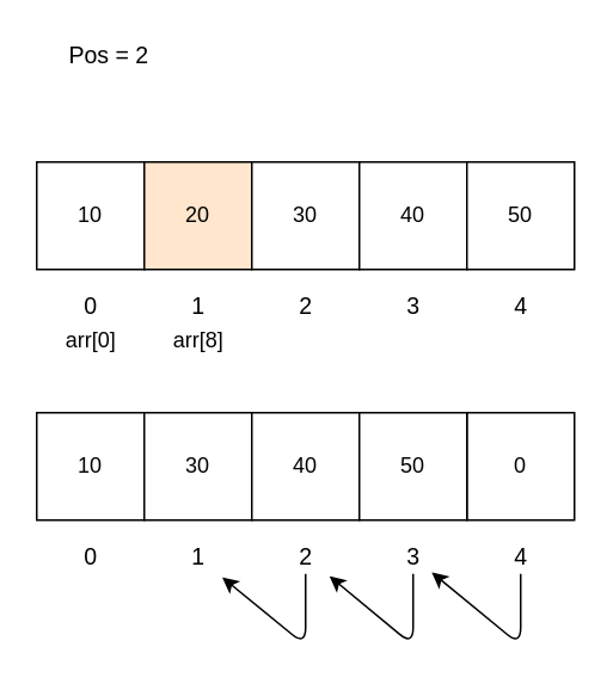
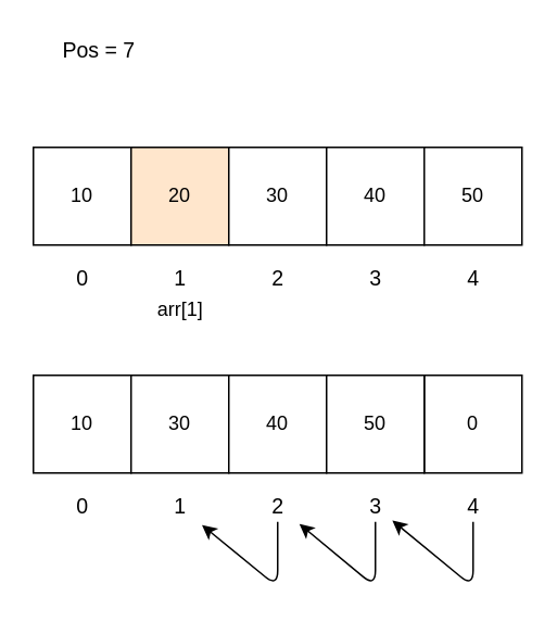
  <mxCell id="0" />
  <mxCell id="1" parent="0" />
  <mxCell id="2" value="" style="edgeStyle=none;html=1;" parent="1" source="3" target="5" edge="1"><mxGeometry relative="1" as="geometry" /></mxCell>
  <mxCell id="3" value="10" style="rounded=0;whiteSpace=wrap;html=1;" parent="1" vertex="1"><mxGeometry x="20" y="90" width="60" height="60" as="geometry" /></mxCell>
  <mxCell id="4" value="" style="edgeStyle=none;html=1;" parent="1" source="5" target="7" edge="1"><mxGeometry relative="1" as="geometry" /></mxCell>
  <mxCell id="5" value="20" style="rounded=0;whiteSpace=wrap;html=1;fillColor=#ffe6cc;" parent="1" vertex="1"><mxGeometry x="80" y="90" width="60" height="60" as="geometry" /></mxCell>
  <mxCell id="6" value="" style="edgeStyle=none;html=1;" parent="1" source="7" target="9" edge="1"><mxGeometry relative="1" as="geometry" /></mxCell>
  <mxCell id="7" value="30" style="rounded=0;whiteSpace=wrap;html=1;" parent="1" vertex="1"><mxGeometry x="140" y="90" width="60" height="60" as="geometry" /></mxCell>
  <mxCell id="8" value="" style="edgeStyle=none;html=1;" parent="1" source="9" target="10" edge="1"><mxGeometry relative="1" as="geometry" /></mxCell>
  <mxCell id="9" value="40" style="rounded=0;whiteSpace=wrap;html=1;" parent="1" vertex="1"><mxGeometry x="200" y="90" width="60" height="60" as="geometry" /></mxCell>
  <mxCell id="10" value="50" style="rounded=0;whiteSpace=wrap;html=1;" parent="1" vertex="1"><mxGeometry x="260" y="90" width="60" height="60" as="geometry" /></mxCell>
  <mxCell id="11" value="0" style="text;html=1;align=center;verticalAlign=middle;resizable=0;points=[];autosize=1;strokeColor=none;fillColor=none;fontSize=13;" parent="1" vertex="1"><mxGeometry x="40" y="160" width="20" height="20" as="geometry" /></mxCell>
  <mxCell id="12" value="1" style="text;html=1;align=center;verticalAlign=middle;resizable=0;points=[];autosize=1;strokeColor=none;fillColor=none;fontSize=13;" parent="1" vertex="1"><mxGeometry x="100" y="160" width="20" height="20" as="geometry" /></mxCell>
  <mxCell id="13" value="2" style="text;html=1;align=center;verticalAlign=middle;resizable=0;points=[];autosize=1;strokeColor=none;fillColor=none;fontSize=13;" parent="1" vertex="1"><mxGeometry x="160" y="160" width="20" height="20" as="geometry" /></mxCell>
  <mxCell id="14" value="3" style="text;html=1;align=center;verticalAlign=middle;resizable=0;points=[];autosize=1;strokeColor=none;fillColor=none;fontSize=13;" parent="1" vertex="1"><mxGeometry x="220" y="160" width="20" height="20" as="geometry" /></mxCell>
  <mxCell id="15" value="4" style="text;html=1;align=center;verticalAlign=middle;resizable=0;points=[];autosize=1;strokeColor=none;fillColor=none;fontSize=13;" parent="1" vertex="1"><mxGeometry x="280" y="160" width="20" height="20" as="geometry" /></mxCell>
  <mxCell id="16" value="10" style="rounded=0;whiteSpace=wrap;html=1;" parent="1" vertex="1"><mxGeometry x="20" y="230" width="60" height="60" as="geometry" /></mxCell>
  <mxCell id="17" value="0" style="rounded=0;whiteSpace=wrap;html=1;" parent="1" vertex="1"><mxGeometry x="260" y="230" width="60" height="60" as="geometry" /></mxCell>
  <mxCell id="18" value="" style="edgeStyle=none;html=1;" parent="1" source="19" target="21" edge="1"><mxGeometry relative="1" as="geometry" /></mxCell>
  <mxCell id="19" value="30" style="rounded=0;whiteSpace=wrap;html=1;" parent="1" vertex="1"><mxGeometry x="80" y="230" width="60" height="60" as="geometry" /></mxCell>
  <mxCell id="20" value="" style="edgeStyle=none;html=1;" parent="1" source="21" target="22" edge="1"><mxGeometry relative="1" as="geometry" /></mxCell>
  <mxCell id="21" value="40" style="rounded=0;whiteSpace=wrap;html=1;" parent="1" vertex="1"><mxGeometry x="140" y="230" width="60" height="60" as="geometry" /></mxCell>
  <mxCell id="22" value="50" style="rounded=0;whiteSpace=wrap;html=1;" parent="1" vertex="1"><mxGeometry x="200" y="230" width="60" height="60" as="geometry" /></mxCell>
  <mxCell id="23" value="0" style="text;html=1;align=center;verticalAlign=middle;resizable=0;points=[];autosize=1;strokeColor=none;fillColor=none;fontSize=13;" parent="1" vertex="1"><mxGeometry x="40" y="300" width="20" height="20" as="geometry" /></mxCell>
  <mxCell id="24" value="1" style="text;html=1;align=center;verticalAlign=middle;resizable=0;points=[];autosize=1;strokeColor=none;fillColor=none;fontSize=13;" parent="1" vertex="1"><mxGeometry x="100" y="300" width="20" height="20" as="geometry" /></mxCell>
  <mxCell id="25" style="edgeStyle=none;html=1;entryX=1.176;entryY=1.098;entryDx=0;entryDy=0;entryPerimeter=0;fontSize=13;" parent="1" source="26" target="24" edge="1"><mxGeometry relative="1" as="geometry"><Array as="points"><mxPoint x="170" y="360" /></Array></mxGeometry></mxCell>
  <mxCell id="26" value="2" style="text;html=1;align=center;verticalAlign=middle;resizable=0;points=[];autosize=1;strokeColor=none;fillColor=none;fontSize=13;" parent="1" vertex="1"><mxGeometry x="160" y="300" width="20" height="20" as="geometry" /></mxCell>
  <mxCell id="27" style="edgeStyle=none;html=1;entryX=1.167;entryY=1.063;entryDx=0;entryDy=0;entryPerimeter=0;fontSize=13;" parent="1" source="28" target="26" edge="1"><mxGeometry relative="1" as="geometry"><Array as="points"><mxPoint x="230" y="360" /></Array></mxGeometry></mxCell>
  <mxCell id="28" value="3" style="text;html=1;align=center;verticalAlign=middle;resizable=0;points=[];autosize=1;strokeColor=none;fillColor=none;fontSize=13;" parent="1" vertex="1"><mxGeometry x="220" y="300" width="20" height="20" as="geometry" /></mxCell>
  <mxCell id="29" style="edgeStyle=none;html=1;entryX=1.02;entryY=0.959;entryDx=0;entryDy=0;entryPerimeter=0;fontSize=13;" parent="1" source="30" target="28" edge="1"><mxGeometry relative="1" as="geometry"><Array as="points"><mxPoint x="290" y="360" /></Array></mxGeometry></mxCell>
  <mxCell id="30" value="4" style="text;html=1;align=center;verticalAlign=middle;resizable=0;points=[];autosize=1;strokeColor=none;fillColor=none;fontSize=13;" parent="1" vertex="1"><mxGeometry x="280" y="300" width="20" height="20" as="geometry" /></mxCell>
- <mxCell id="31" value="Pos = 2" style="text;html=1;align=center;verticalAlign=middle;resizable=0;points=[];autosize=1;strokeColor=none;fillColor=none;fontSize=13;" parent="1" vertex="1"><mxGeometry x="30" y="20" width="60" height="20" as="geometry" /></mxCell>
- <mxCell id="32" value="arr[0]" style="text;html=1;align=center;verticalAlign=middle;resizable=0;points=[];autosize=1;strokeColor=none;fillColor=none;" vertex="1" parent="1"><mxGeometry x="30" y="180" width="40" height="20" as="geometry" /></mxCell>
- <mxCell id="33" value="arr[8]" style="text;html=1;align=center;verticalAlign=middle;resizable=0;points=[];autosize=1;strokeColor=none;fillColor=none;" vertex="1" parent="1"><mxGeometry x="90" y="180" width="40" height="20" as="geometry" /></mxCell>
+ <mxCell id="31" value="Pos = 7" style="text;html=1;align=center;verticalAlign=middle;resizable=0;points=[];autosize=1;strokeColor=none;fillColor=none;fontSize=13;" parent="1" vertex="1"><mxGeometry x="30" y="20" width="60" height="20" as="geometry" /></mxCell>
+ <mxCell id="33" value="arr[1]" style="text;html=1;align=center;verticalAlign=middle;resizable=0;points=[];autosize=1;strokeColor=none;fillColor=none;" vertex="1" parent="1"><mxGeometry x="90" y="180" width="40" height="20" as="geometry" /></mxCell>
